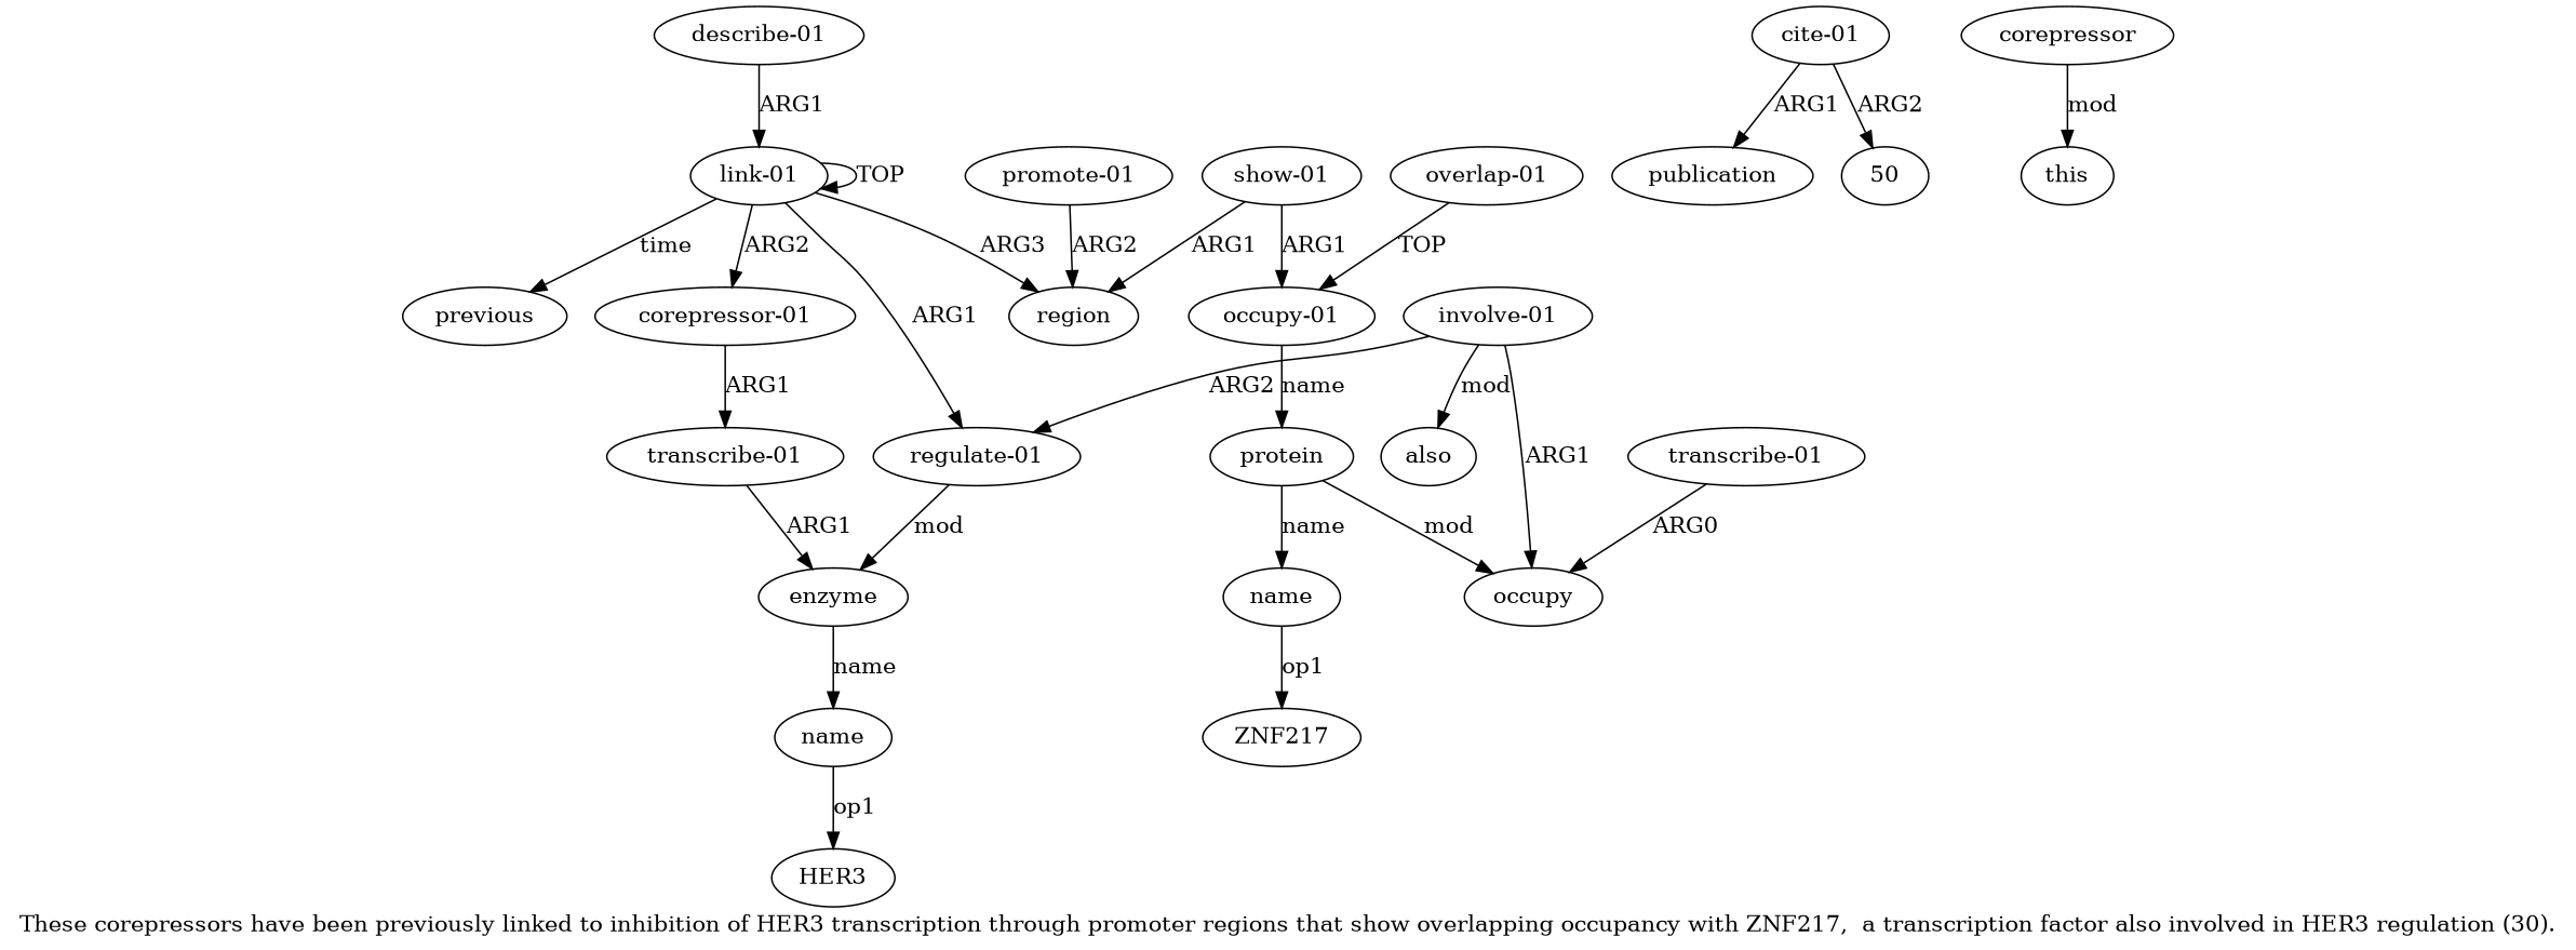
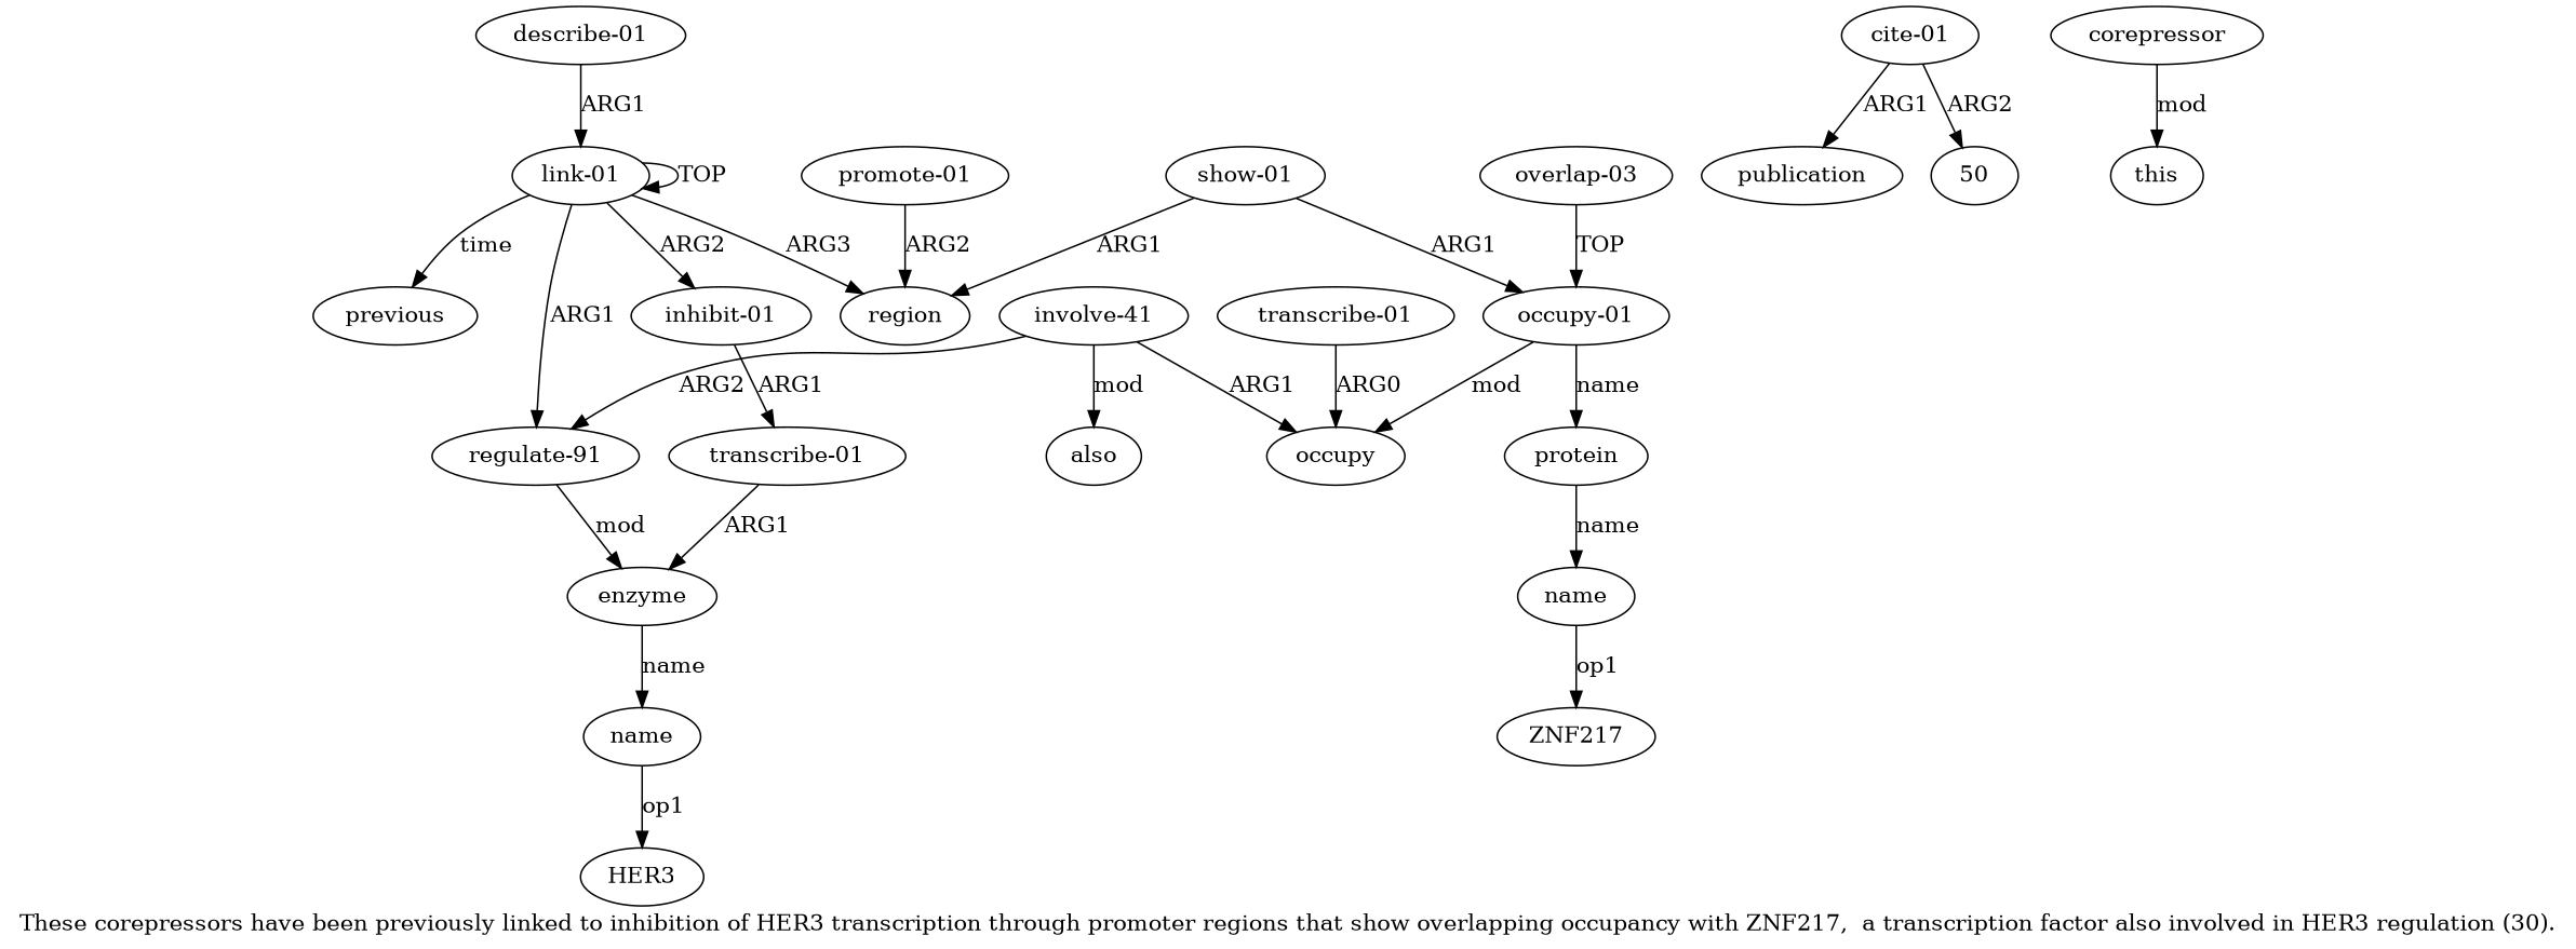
  digraph {
    label="These corepressors have been previously linked to inhibition of HER3 transcription through promoter regions that show overlapping occupancy with ZNF217,  a transcription factor also involved in HER3 regulation (30)."
    node [color=black gold_ind=-1 gold_label="transcribe-01" test_ind=-1 test_label="transcribe-01"]
    edge [color=black gold_label=ARG1 test_label=ARG1]
    n1 [gold_ind=20 gold_label="describe-01" label="describe-01" test_ind=20 test_label="describe-01"]
    n2 [gold_ind=0 gold_label="link-01" label="link-01" test_ind=0 test_label="link-01"]
    n3 [gold_ind=21 gold_label=publication label=publication test_ind=21 test_label=publication]
    n4 [gold_ind=7 gold_label=region label=region test_ind=7 test_label=region]
    n5 [gold_ind=19 gold_label=previous label=previous test_ind=19 test_label=previous]
-   n6 [gold_ind=3 gold_label="inhibit-01" label="corepressor-01" test_ind=3 test_label="inhibit-01"]
-   n7 [gold_ind=16 gold_label="regulate-01" label="regulate-01" test_ind=16 test_label="regulate-01"]
+   n6 [gold_ind=3 gold_label="inhibit-01" label="inhibit-01" test_ind=3 test_label="inhibit-01"]
+   n7 [gold_ind=16 gold_label="regulate-01" label="regulate-91" test_ind=16 test_label="regulate-01"]
    n8 [gold_ind=1 gold_label=corepressor label=corepressor test_ind=1 test_label=corepressor]
    n9 [gold_ind=2 gold_label=this label=this test_ind=2 test_label=this]
    n10 [gold_ind=4 label="transcribe-01" test_ind=4]
    n11 [gold_ind=22 gold_label="cite-01" label="cite-01" test_ind=22 test_label="cite-01"]
    n12 [gold_label=30 label=50 test_label=30]
    n13 [gold_label=ZNF217 label=ZNF217 test_label=ZNF217]
-   n14 [gold_ind=15 gold_label="involve-01" label="involve-01" test_ind=15 test_label="involve-01"]
+   n14 [gold_ind=15 gold_label="involve-01" label="involve-41" test_ind=15 test_label="involve-01"]
    n15 [gold_ind=17 gold_label=also label=also test_ind=17 test_label=also]
    n16 [gold_ind=13 gold_label=factor label=occupy test_ind=13 test_label=factor]
    n17 [gold_ind=5 gold_label=enzyme label=enzyme test_ind=5 test_label=enzyme]
    n18 [gold_ind=6 gold_label=name label=name test_ind=6 test_label=name]
    n19 [gold_ind=14 label="transcribe-01" test_ind=14]
    n20 [gold_label=HER3 label=HER3 test_label=HER3]
    n21 [gold_ind=11 gold_label=protein label=protein test_ind=11 test_label=protein]
    n22 [gold_ind=12 gold_label=name label=name test_ind=12 test_label=name]
    n23 [gold_ind=10 gold_label="occupy-01" label="occupy-01" test_ind=10 test_label="occupy-01"]
-   n24 [gold_ind=18 gold_label="overlap-01" label="overlap-01" test_ind=18 test_label="overlap-01"]
+   n24 [gold_ind=18 gold_label="overlap-01" label="overlap-03" test_ind=18 test_label="overlap-01"]
    n25 [gold_ind=9 gold_label="show-01" label="show-01" test_ind=9 test_label="show-01"]
    n26 [gold_ind=8 gold_label="promote-01" label="promote-01" test_ind=8 test_label="promote-01"]
    n1 -> n2 [label=ARG1]
    n2 -> n2 [gold_label=TOP label=TOP test_label=TOP]
    n2 -> n4 [gold_label=ARG3 label=ARG3 test_label=ARG3]
    n2 -> n5 [gold_label=time label=time test_label=time]
    n2 -> n6 [gold_label=ARG2 label=ARG2 test_label=ARG2]
    n2 -> n7 [label=ARG1]
    n6 -> n10 [label=ARG1]
    n7 -> n17 [label=mod]
    n8 -> n9 [gold_label=mod label=mod test_label=mod]
    n10 -> n17 [label=ARG1]
    n11 -> n3 [label=ARG1]
    n11 -> n12 [gold_label=ARG2 label=ARG2 test_label=ARG2]
    n14 -> n7 [gold_label=ARG2 label=ARG2 test_label=ARG2]
    n14 -> n15 [gold_label=mod label=mod test_label=mod]
    n14 -> n16 [label=ARG1]
    n17 -> n18 [gold_label=name label=name test_label=name]
    n18 -> n20 [gold_label=op1 label=op1 test_label=op1]
    n19 -> n16 [gold_label=ARG0 label=ARG0 test_label=ARG0]
-   n21 -> n16 [gold_label=mod label=mod test_label=mod]
+   n23 -> n16 [gold_label=mod label=mod test_label=mod]
    n21 -> n22 [gold_label=name label=name test_label=name]
    n22 -> n13 [gold_label=op1 label=op1 test_label=op1]
    n23 -> n21 [gold_label=ARG0 label=name test_label=ARG0]
    n24 -> n23 [gold_label=ARG0 label=TOP test_label=ARG0]
    n25 -> n4 [gold_label=ARG0 label=ARG1 test_label=ARG0]
    n25 -> n23 [label=ARG1]
    n26 -> n4 [gold_label=ARG0 label=ARG2 test_label=ARG0]
  }
